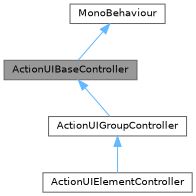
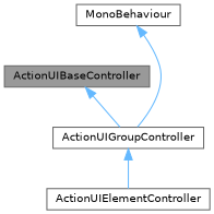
  digraph {
    node [color=gray40 fillcolor=white fontname=Helvetica fontsize=10 shape=box style=filled]
    edge [color=steelblue1 dir=back fontname=Helvetica fontsize=10 labelfontname=Helvetica labelfontsize=10 style=solid]
    n1 [fillcolor=grey60 fontcolor=black height=0.2 label=ActionUIBaseController width=0.4]
    n2 [height=0.2 label=ActionUIGroupController width=0.4]
    n3 [height=0.2 label=ActionUIElementController width=0.4]
    n4 [height=0.2 label=MonoBehaviour width=0.4]
    n1 -> n2
    n2 -> n3
-   n4 -> n1
+   n4 -> n2
  }
